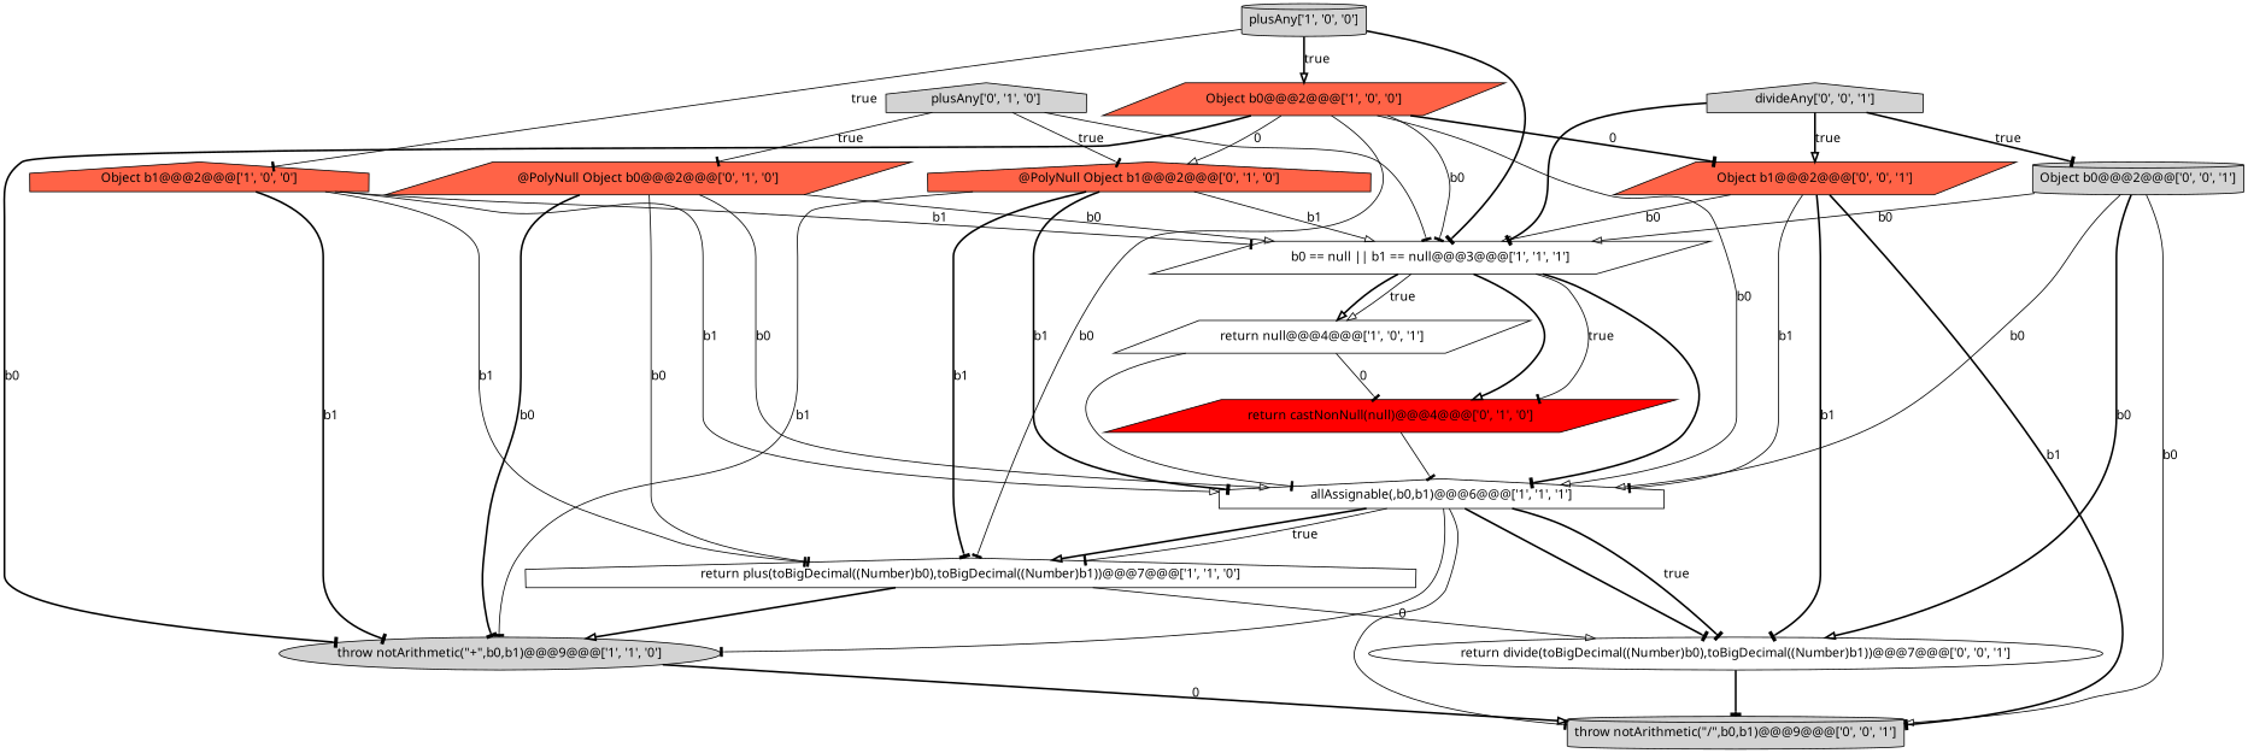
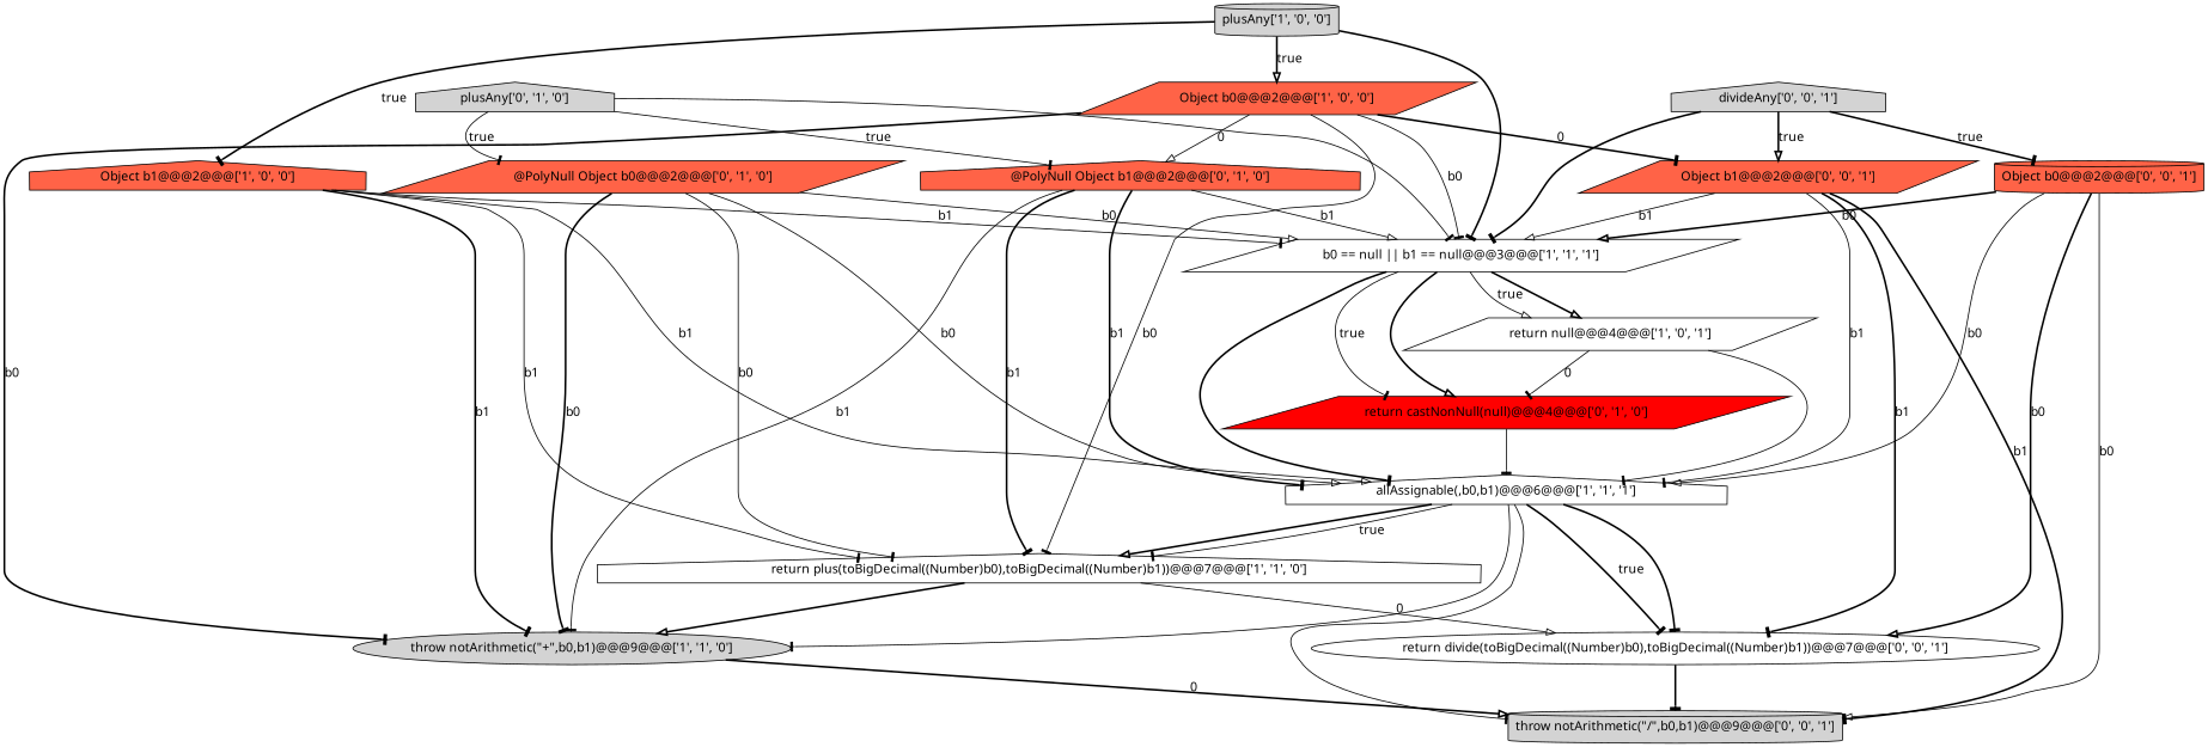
  digraph {
    fontname="Noto Sans"
    node [fillcolor=tomato fontname="Noto Sans" shape=house style=filled]
    edge [arrowhead=tee fontname="Noto Sans" style=solid]
    n1 [fillcolor=lightgray label="plusAny['0', '1', '0']"]
    n2 [fillcolor=white label="b0 == null || b1 == null@@@3@@@['1', '1', '1']" shape=parallelogram]
    n3 [label="@PolyNull Object b0@@@2@@@['0', '1', '0']" shape=parallelogram]
    n4 [label="@PolyNull Object b1@@@2@@@['0', '1', '0']"]
    n5 [fillcolor=white label="allAssignable(,b0,b1)@@@6@@@['1', '1', '1']"]
    n6 [fillcolor=white label="return null@@@4@@@['1', '0', '1']" shape=parallelogram]
    n7 [fillcolor=red label="return castNonNull(null)@@@4@@@['0', '1', '0']" shape=parallelogram]
    n8 [fillcolor=lightgray label="throw notArithmetic(\"+\",b0,b1)@@@9@@@['1', '1', '0']" shape=ellipse]
    n9 [fillcolor=white label="return plus(toBigDecimal((Number)b0),toBigDecimal((Number)b1))@@@7@@@['1', '1', '0']"]
-   n10 [fillcolor=lightgray label="Object b0@@@2@@@['0', '0', '1']" shape=cylinder]
+   n10 [label="Object b0@@@2@@@['0', '0', '1']" shape=cylinder]
    n11 [fillcolor=white label="return divide(toBigDecimal((Number)b0),toBigDecimal((Number)b1))@@@7@@@['0', '0', '1']" shape=ellipse]
    n12 [fillcolor=lightgray label="throw notArithmetic(\"/\",b0,b1)@@@9@@@['0', '0', '1']" shape=cylinder]
    n13 [fillcolor=lightgray label="divideAny['0', '0', '1']"]
    n14 [label="Object b1@@@2@@@['0', '0', '1']" shape=parallelogram]
    n15 [label="Object b0@@@2@@@['1', '0', '0']" shape=parallelogram]
    n16 [label="Object b1@@@2@@@['1', '0', '0']"]
    n17 [fillcolor=lightgray label="plusAny['1', '0', '0']" shape=cylinder]
    n1 -> n2
    n1 -> n3 [label=true]
    n1 -> n4 [label=true]
    n2 -> n5 [style=bold]
    n2 -> n6 [arrowhead=onormal style=bold]
    n2 -> n6 [arrowhead=onormal label=true]
    n2 -> n7 [label=true]
    n2 -> n7 [arrowhead=onormal style=bold]
    n3 -> n2 [arrowhead=onormal label=b0]
    n3 -> n5 [arrowhead=onormal label=b0]
    n3 -> n8 [label=b0 style=bold]
    n3 -> n9 [label=b0]
    n4 -> n2 [arrowhead=onormal label=b1]
    n4 -> n5 [label=b1 style=bold]
    n4 -> n8 [label=b1]
    n4 -> n9 [label=b1 style=bold]
    n5 -> n8
    n5 -> n9 [arrowhead=onormal style=bold]
    n5 -> n9 [label=true]
    n5 -> n11 [label=true style=bold]
    n5 -> n11 [style=bold]
    n5 -> n12
    n6 -> n5
    n6 -> n7 [label=0]
    n7 -> n5
    n8 -> n12 [arrowhead=onormal label=0 style=bold]
    n9 -> n8 [arrowhead=onormal style=bold]
    n9 -> n11 [arrowhead=onormal label=0]
-   n10 -> n2 [arrowhead=onormal label=b0]
+   n10 -> n2 [arrowhead=onormal label=b0 style=bold]
    n10 -> n5 [arrowhead=onormal label=b0]
    n10 -> n11 [arrowhead=onormal label=b0 style=bold]
    n10 -> n12 [arrowhead=onormal label=b0]
    n11 -> n12 [style=bold]
    n13 -> n2 [style=bold]
    n13 -> n10 [label=true style=bold]
    n13 -> n14 [arrowhead=onormal label=true style=bold]
-   n14 -> n2 [arrowhead=onormal label=b0]
+   n14 -> n2 [arrowhead=onormal label=b1]
    n14 -> n5 [label=b1]
    n14 -> n11 [label=b1 style=bold]
    n14 -> n12 [label=b1 style=bold]
    n15 -> n2 [label=b0]
    n15 -> n4 [arrowhead=onormal label=0]
-   n15 -> n5 [arrowhead=onormal label=b0]
    n15 -> n8 [label=b0 style=bold]
    n15 -> n9 [label=b0]
    n15 -> n14 [label=0 style=bold]
    n16 -> n2 [label=b1]
    n16 -> n5 [arrowhead=onormal label=b1]
    n16 -> n8 [label=b1 style=bold]
    n16 -> n9 [label=b1]
    n17 -> n2 [style=bold]
    n17 -> n15 [arrowhead=onormal label=true style=bold]
-   n17 -> n16 [label=true]
+   n17 -> n16 [label=true style=bold]
  }
